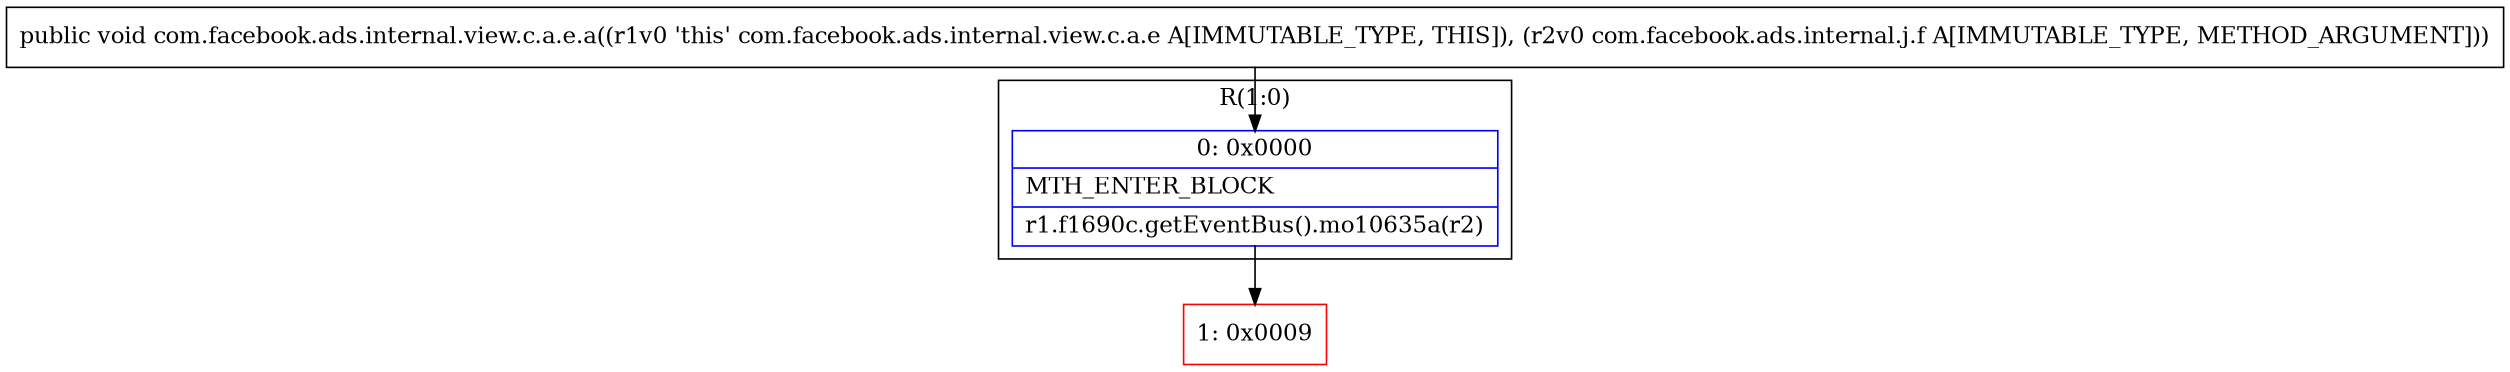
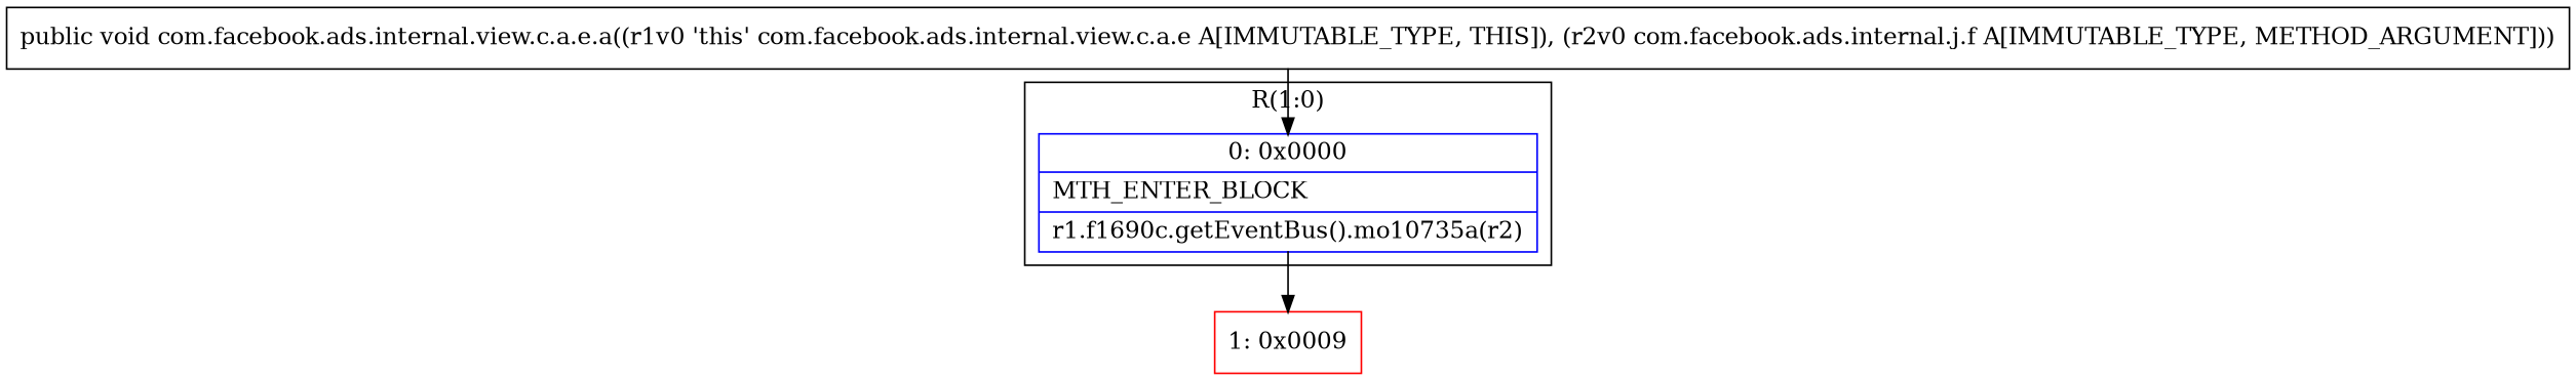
  digraph {
    node [shape=record]
-   n1 [color=blue label="{0\:\ 0x0000|MTH_ENTER_BLOCK\l|r1.f1690c.getEventBus().mo10635a(r2)\l}"]
+   n1 [color=blue label="{0\:\ 0x0000|MTH_ENTER_BLOCK\l|r1.f1690c.getEventBus().mo10735a(r2)\l}"]
    n2 [color=red label="{1\:\ 0x0009}"]
    n3 [label="{public void com.facebook.ads.internal.view.c.a.e.a((r1v0 'this' com.facebook.ads.internal.view.c.a.e A[IMMUTABLE_TYPE, THIS]), (r2v0 com.facebook.ads.internal.j.f A[IMMUTABLE_TYPE, METHOD_ARGUMENT])) }"]
    subgraph cluster_1 {
      label="R(1:0)"
      n1
    }
    n1 -> n2
    n3 -> n1
  }
